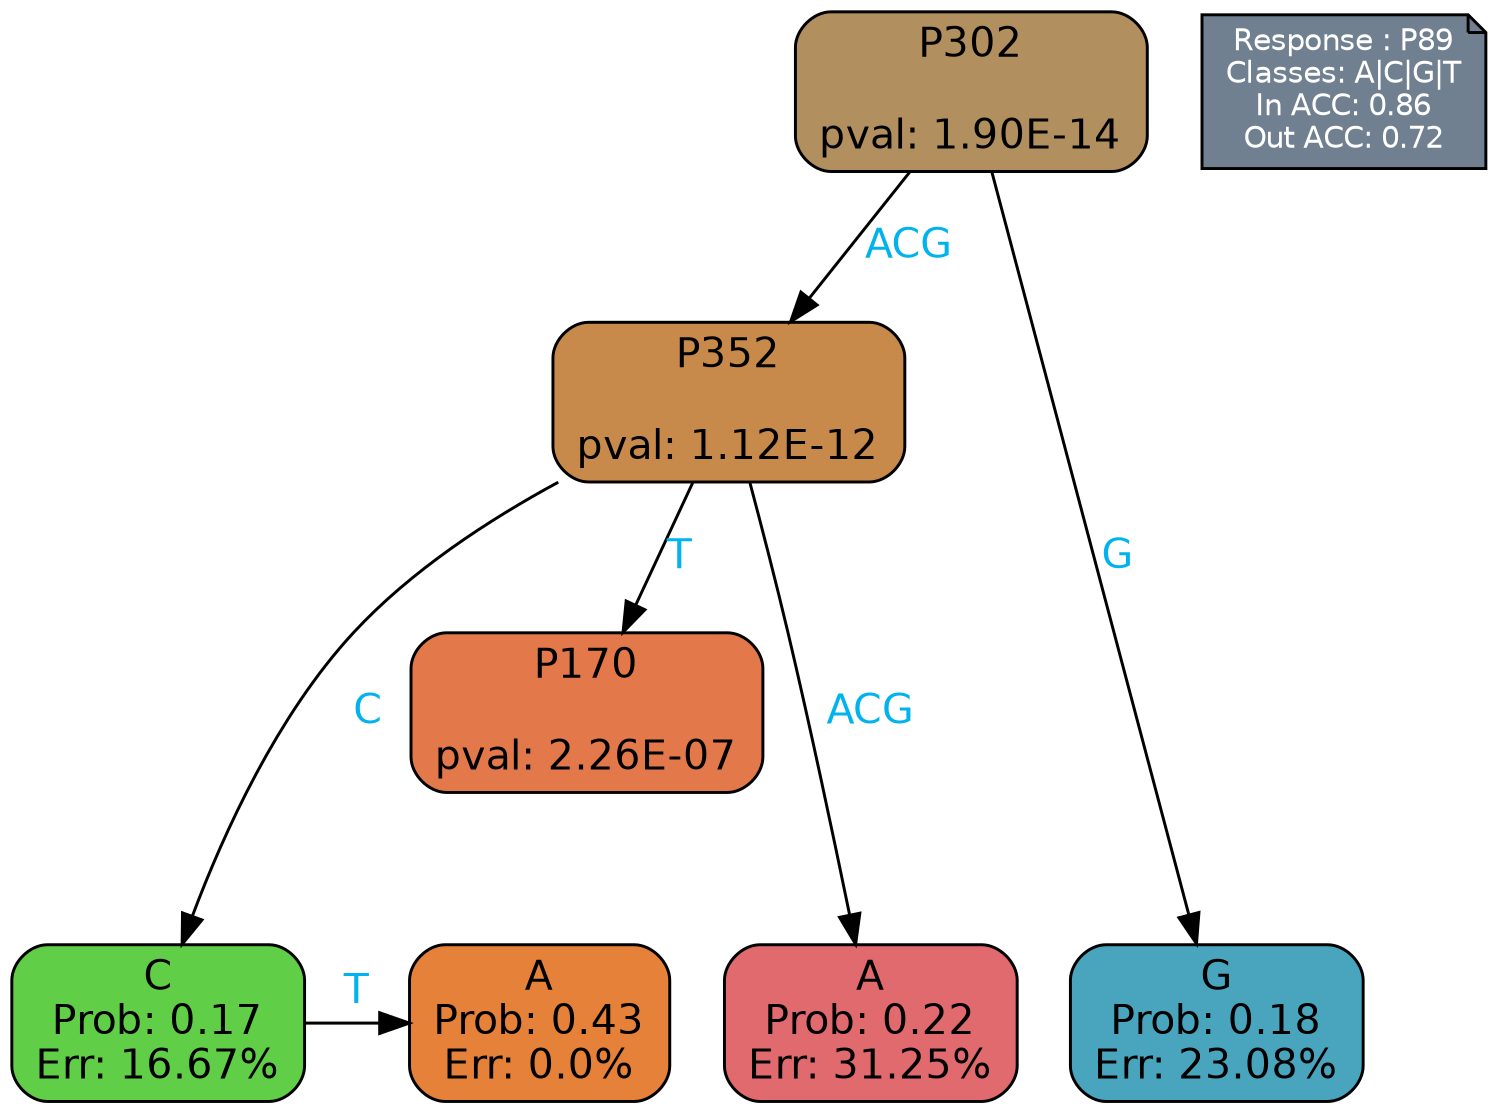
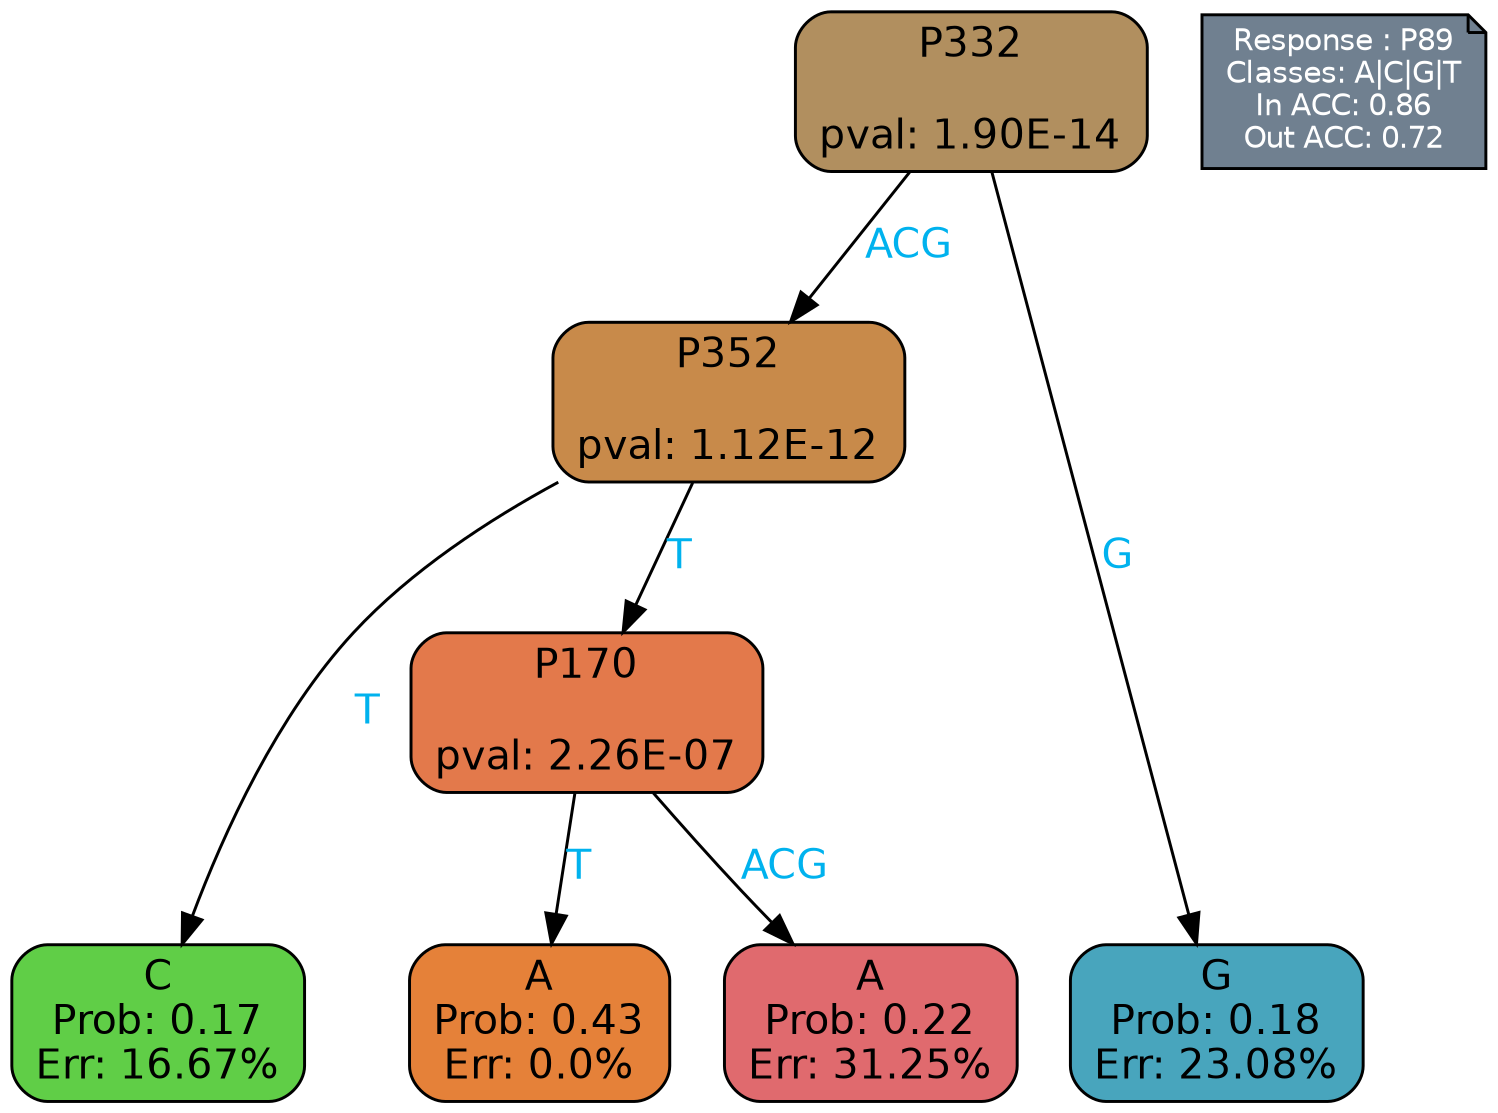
  digraph {
    ranksep=equally
    splines=polylines
    node [color=black fontname=helvetica shape=box style="filled, rounded"]
    edge [fontcolor=deepskyblue2 fontname=helvetica]
    n1 [fillcolor="#e06a6e" label="A\nProb: 0.22\nErr: 31.25%"]
    n2 [fillcolor="#e58139" label="A\nProb: 0.43\nErr: 0.0%"]
    n3 [fillcolor="#60ce47" label="C\nProb: 0.17\nErr: 16.67%"]
    n4 [fillcolor="#48a5bd" label="G\nProb: 0.18\nErr: 23.08%"]
    n5 [align=left fillcolor=slategray fontcolor=white fontsize=10 label="Response : P89\nClasses: A|C|G|T\nIn ACC: 0.86\nOut ACC: 0.72\n" shape=note style=filled]
-   n6 [fillcolor="#b18f5f" label="P302\n\npval: 1.90E-14"]
+   n6 [fillcolor="#b18f5f" label="P332\n\npval: 1.90E-14"]
    n7 [fillcolor="#c88a4a" label="P352\n\npval: 1.12E-12"]
    n8 [fillcolor="#e3794b" label="P170\n\npval: 2.26E-07"]
    subgraph sub_1 {
      rank=same
      n1
      n2
      n3
      n4
    }
    subgraph sub_2 {
      rank=same
      n5
      n6
    }
    n6 -> n4 [label=G]
    n6 -> n7 [label=ACG]
-   n7 -> n3 [label=C]
+   n7 -> n3 [label=T]
    n7 -> n8 [label=T]
-   n7 -> n1 [label=ACG]
-   n3 -> n2 [label=T]
+   n8 -> n1 [label=ACG]
+   n8 -> n2 [label=T]
  }
